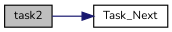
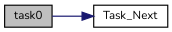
  digraph {
    rankdir=LR
    fontname=Nunito
    node [color=black fontname=Nunito fontsize=10 shape=record style=filled]
-   n1 [fillcolor=grey75 fontcolor=black height=0.2 label=task2 width=0.4]
+   n1 [fillcolor=grey75 fontcolor=black height=0.2 label=task0 width=0.4]
    n2 [fillcolor=white height=0.2 label=Task_Next width=0.4]
    n1 -> n2 [color=midnightblue fontname=Nunito fontsize=10 labelfontname=Helvetica labelfontsize=10 style=solid]
  }
